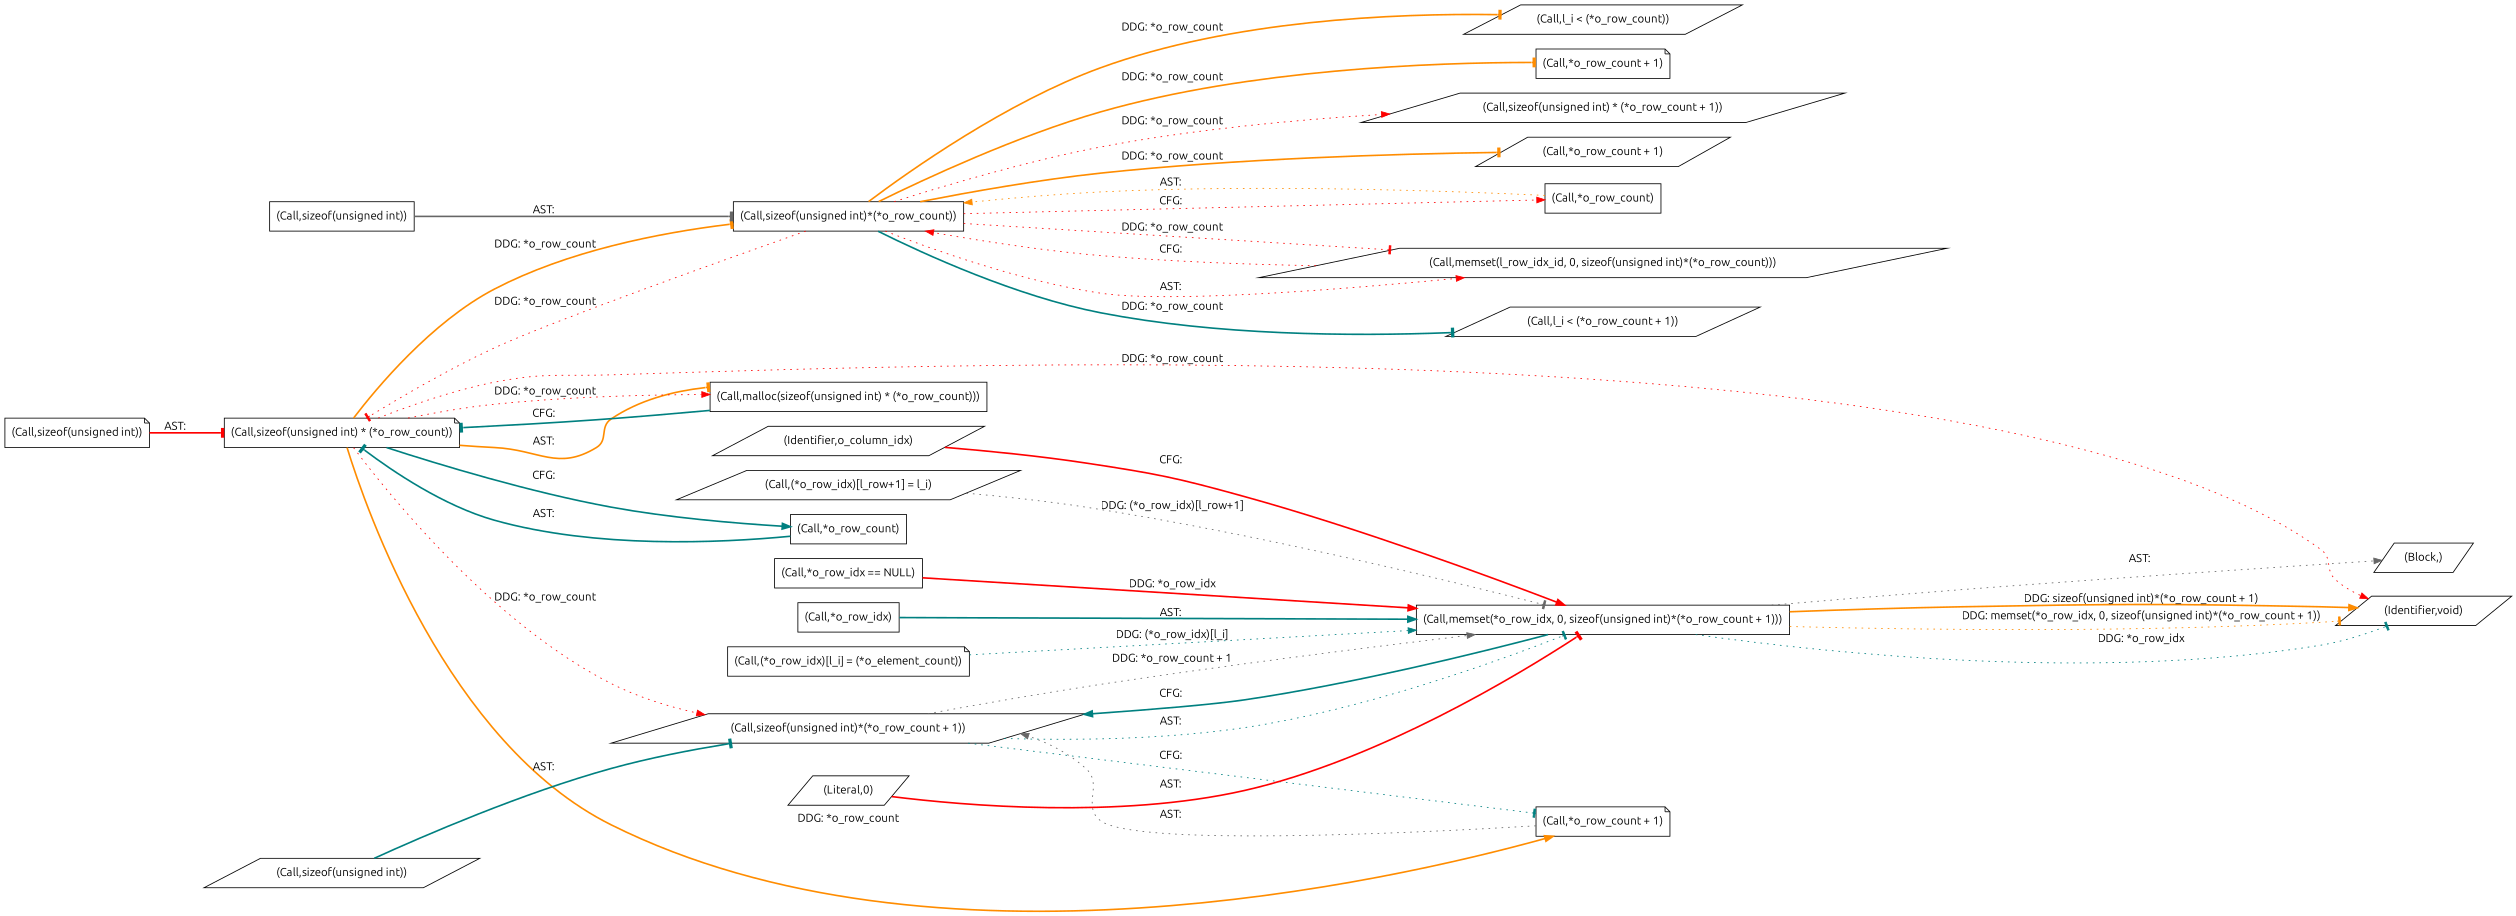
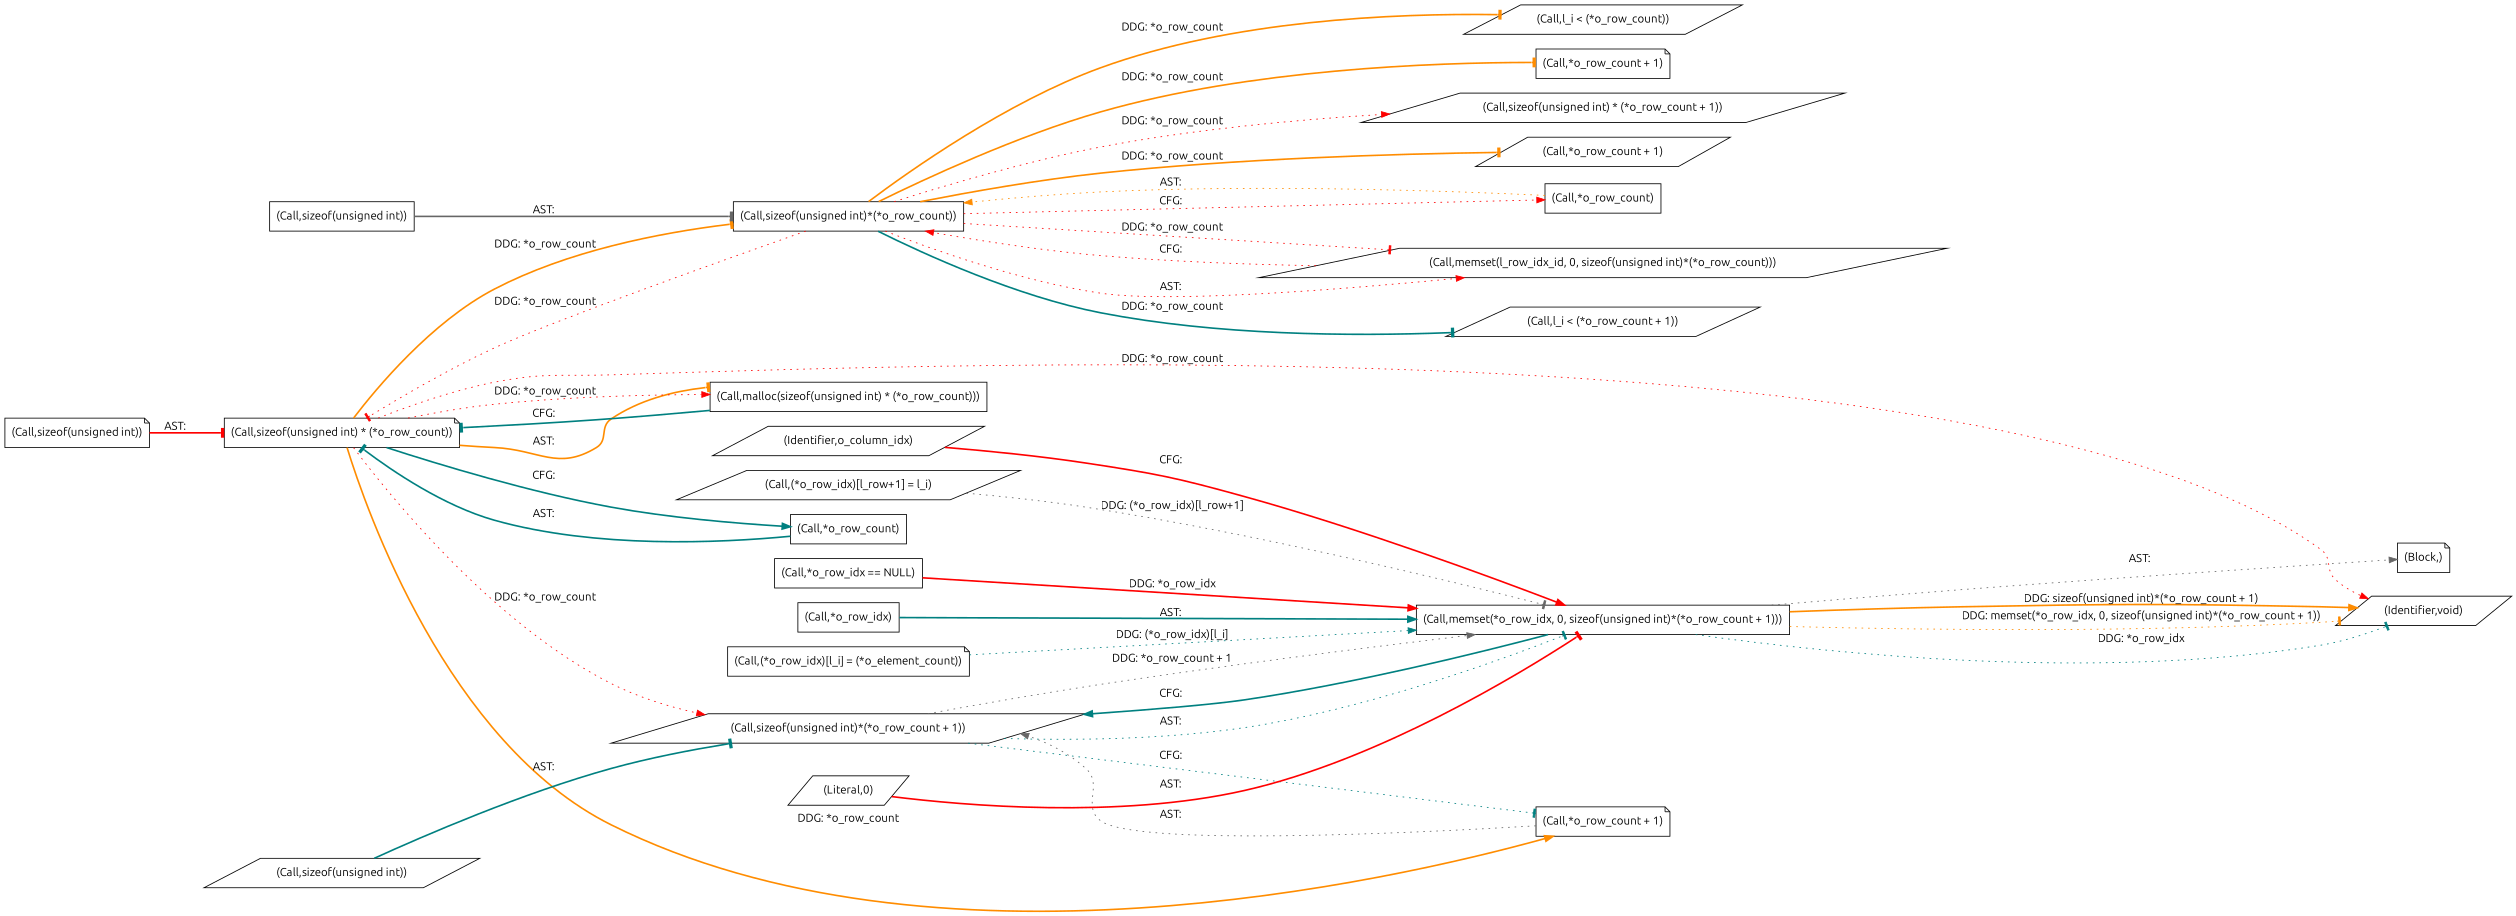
  digraph {
    fontname=Ubuntu
    rankdir=LR
    node [fontname=Ubuntu shape=parallelogram]
    edge [arrowhead=tee color=red fontname=Ubuntu style=dotted]
    n1 [label="(Call,sizeof(unsigned int)*(*o_row_count + 1))"]
    n2 [label="(Call,memset(*o_row_idx, 0, sizeof(unsigned int)*(*o_row_count + 1)))" shape=box]
    n3 [label="(Call,*o_row_count + 1)" shape=note]
    n4 [label="(Identifier,void)"]
-   n5 [label="(Block,)"]
+   n5 [label="(Block,)" shape=note]
    n6 [label="(Call,sizeof(unsigned int) * (*o_row_count))" shape=note]
    n7 [label="(Call,sizeof(unsigned int)*(*o_row_count))" shape=box]
    n8 [label="(Call,malloc(sizeof(unsigned int) * (*o_row_count)))" shape=box]
    n9 [label="(Call,*o_row_count)" shape=box]
    n10 [label="(Call,l_i < (*o_row_count))"]
    n11 [label="(Call,*o_row_count + 1)" shape=note]
    n12 [label="(Call,sizeof(unsigned int) * (*o_row_count + 1))"]
    n13 [label="(Call,*o_row_count + 1)"]
    n14 [label="(Call,*o_row_count)" shape=box]
    n15 [label="(Call,memset(l_row_idx_id, 0, sizeof(unsigned int)*(*o_row_count)))"]
    n16 [label="(Call,l_i < (*o_row_count + 1))"]
    n17 [label="(Call,*o_row_idx == NULL)" shape=box]
    n18 [label="(Call,*o_row_idx)" shape=box]
    n19 [label="(Call,(*o_row_idx)[l_i] = (*o_element_count))" shape=note]
    n20 [label="(Literal,0)"]
    n21 [label="(Call,sizeof(unsigned int))" shape=note]
    n22 [label="(Call,sizeof(unsigned int))"]
    n23 [label="(Identifier,o_column_idx)"]
    n24 [label="(Call,(*o_row_idx)[l_row+1] = l_i)"]
    n25 [label="(Call,sizeof(unsigned int))" shape=box]
    n1 -> n2 [color=teal label="AST: "]
    n1 -> n2 [arrowhead=normal color=gray40 label="DDG: *o_row_count + 1"]
    n1 -> n3 [color=teal label="CFG: "]
    n2 -> n1 [arrowhead=normal color=teal label="CFG: " style=bold]
    n2 -> n4 [arrowhead=normal color=darkorange label="DDG: sizeof(unsigned int)*(*o_row_count + 1)" style=bold]
    n2 -> n4 [color=darkorange label="DDG: memset(*o_row_idx, 0, sizeof(unsigned int)*(*o_row_count + 1))"]
    n2 -> n4 [color=teal label="DDG: *o_row_idx"]
    n2 -> n5 [arrowhead=normal color=gray40 label="AST: "]
    n3 -> n1 [arrowhead=normal color=gray40 label="AST: "]
    n6 -> n1 [arrowhead=normal label="DDG: *o_row_count"]
    n6 -> n3 [arrowhead=normal color=darkorange label="DDG: *o_row_count" style=bold]
    n6 -> n4 [arrowhead=normal label="DDG: *o_row_count"]
    n6 -> n7 [color=darkorange label="DDG: *o_row_count" style=bold]
    n6 -> n8 [color=darkorange label="AST: " style=bold]
    n6 -> n8 [arrowhead=normal label="DDG: *o_row_count"]
    n6 -> n9 [arrowhead=normal color=teal label="CFG: " style=bold]
    n7 -> n6 [label="DDG: *o_row_count"]
    n7 -> n10 [color=darkorange label="DDG: *o_row_count" style=bold]
    n7 -> n11 [color=darkorange label="DDG: *o_row_count" style=bold]
    n7 -> n12 [arrowhead=normal label="DDG: *o_row_count"]
    n7 -> n13 [color=darkorange label="DDG: *o_row_count" style=bold]
    n7 -> n14 [arrowhead=normal label="CFG: "]
    n7 -> n15 [arrowhead=normal label="AST: "]
    n7 -> n15 [label="DDG: *o_row_count"]
    n7 -> n16 [color=teal label="DDG: *o_row_count" style=bold]
    n8 -> n6 [color=teal label="CFG: " style=bold]
    n9 -> n6 [color=teal label="AST: " style=bold]
    n14 -> n7 [arrowhead=normal color=darkorange label="AST: "]
    n15 -> n7 [arrowhead=normal label="CFG: "]
    n17 -> n2 [arrowhead=normal label="DDG: *o_row_idx" style=bold]
    n18 -> n2 [arrowhead=normal color=teal label="AST: " style=bold]
    n19 -> n2 [arrowhead=normal color=teal label="DDG: (*o_row_idx)[l_i]"]
    n20 -> n2 [label="AST: " style=bold]
    n21 -> n6 [label="AST: " style=bold]
    n22 -> n1 [color=teal label="AST: " style=bold]
    n23 -> n2 [arrowhead=normal label="CFG: " style=bold]
    n24 -> n2 [color=gray40 label="DDG: (*o_row_idx)[l_row+1]"]
    n25 -> n7 [color=gray40 label="AST: " style=bold]
  }
